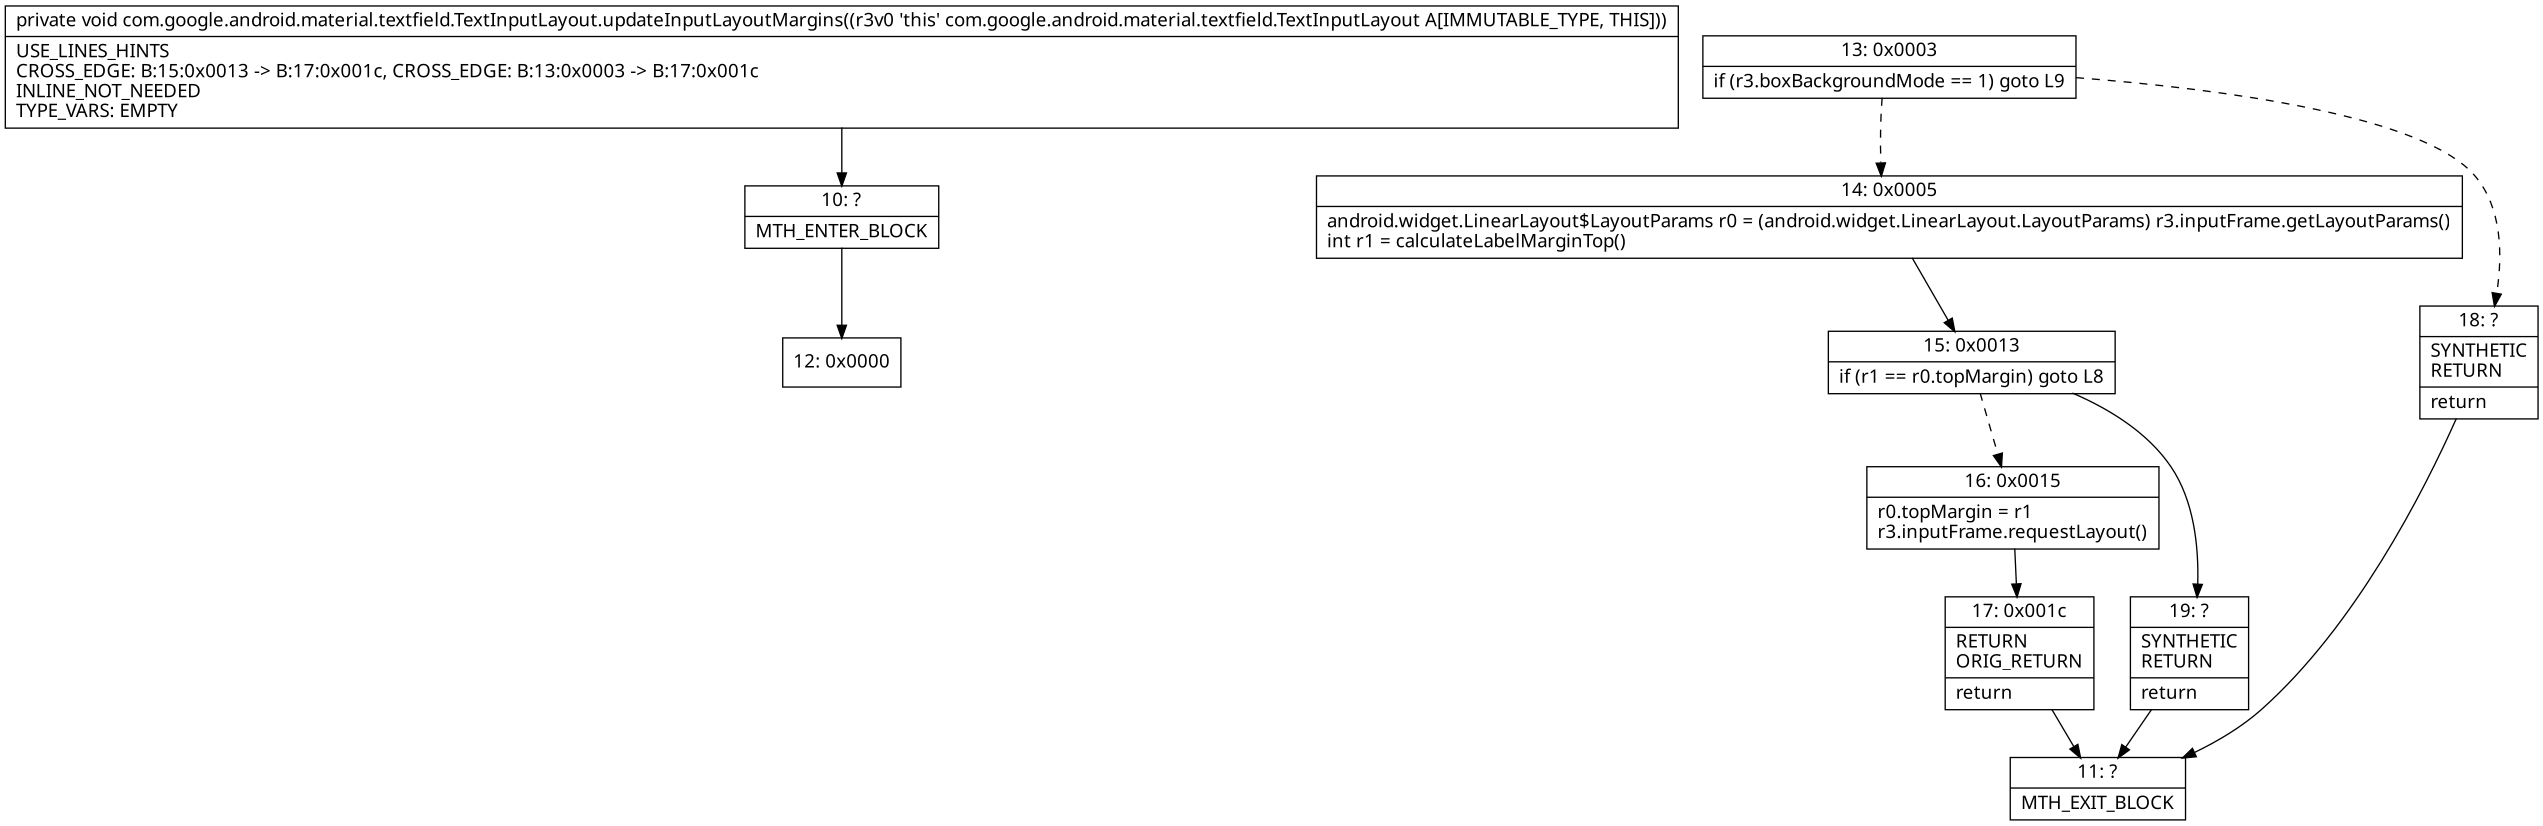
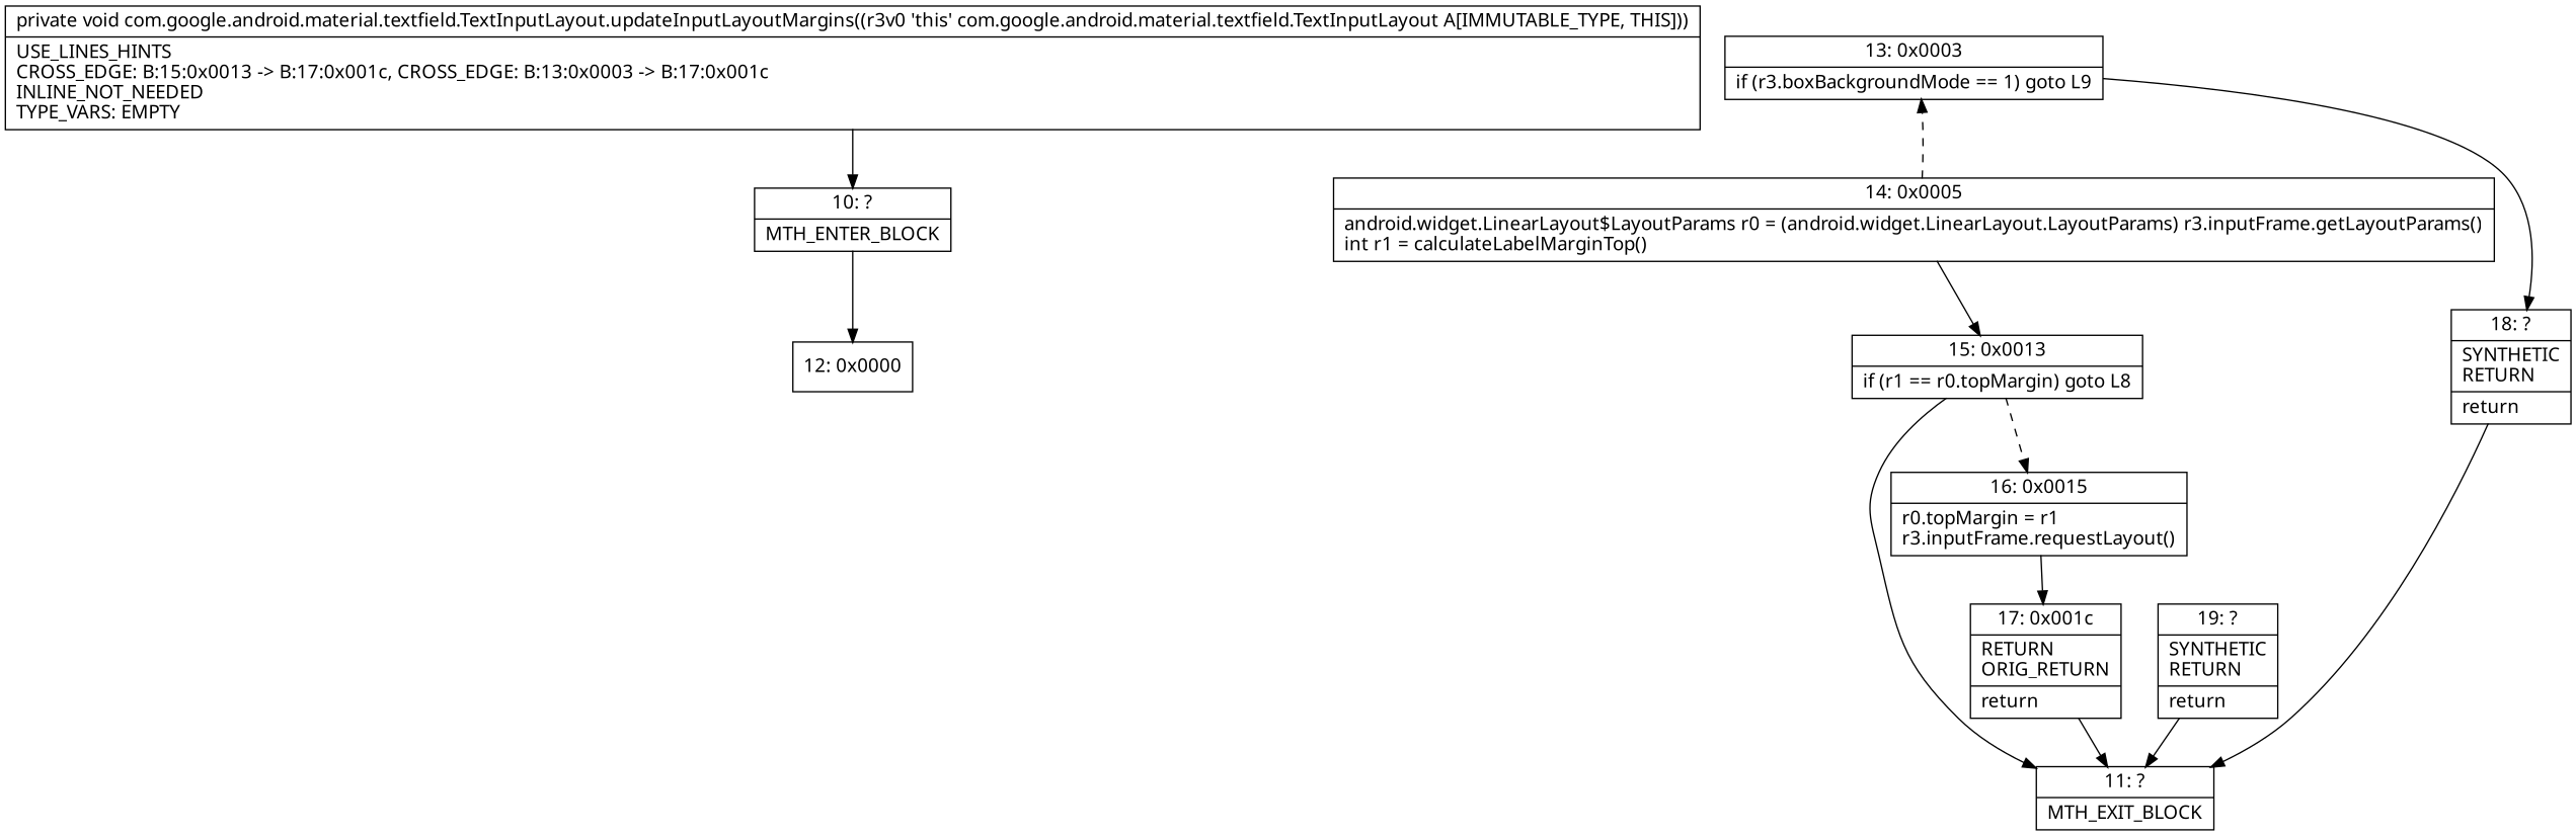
  digraph {
    fontname="Noto Sans"
    node [fontname="Noto Sans" shape=record]
    edge [fontname="Noto Sans"]
    n1 [label="{10\:\ ?|MTH_ENTER_BLOCK\l}"]
    n2 [label="{12\:\ 0x0000}"]
    n3 [label="{13\:\ 0x0003|if (r3.boxBackgroundMode == 1) goto L9\l}"]
    n4 [label="{14\:\ 0x0005|android.widget.LinearLayout$LayoutParams r0 = (android.widget.LinearLayout.LayoutParams) r3.inputFrame.getLayoutParams()\lint r1 = calculateLabelMarginTop()\l}"]
    n5 [label="{18\:\ ?|SYNTHETIC\lRETURN\l|return\l}"]
    n6 [label="{15\:\ 0x0013|if (r1 == r0.topMargin) goto L8\l}"]
    n7 [label="{11\:\ ?|MTH_EXIT_BLOCK\l}"]
    n8 [label="{16\:\ 0x0015|r0.topMargin = r1\lr3.inputFrame.requestLayout()\l}"]
    n9 [label="{19\:\ ?|SYNTHETIC\lRETURN\l|return\l}"]
    n10 [label="{17\:\ 0x001c|RETURN\lORIG_RETURN\l|return\l}"]
    n11 [label="{private void com.google.android.material.textfield.TextInputLayout.updateInputLayoutMargins((r3v0 'this' com.google.android.material.textfield.TextInputLayout A[IMMUTABLE_TYPE, THIS]))  | USE_LINES_HINTS\lCROSS_EDGE: B:15:0x0013 \-\> B:17:0x001c, CROSS_EDGE: B:13:0x0003 \-\> B:17:0x001c\lINLINE_NOT_NEEDED\lTYPE_VARS: EMPTY\l}"]
    n1 -> n2
-   n3 -> n4 [style=dashed]
-   n3 -> n5 [style=dashed]
+   n4 -> n3 [style=dashed]
+   n3 -> n5
    n4 -> n6
    n5 -> n7
    n6 -> n8 [style=dashed]
-   n6 -> n9
+   n6 -> n7
    n8 -> n10
    n9 -> n7
    n10 -> n7
    n11 -> n1
  }
